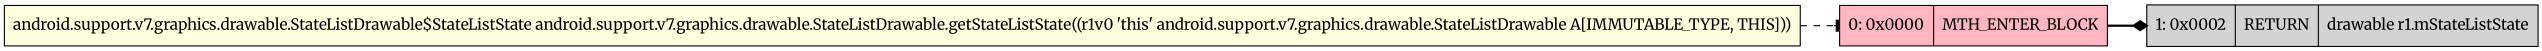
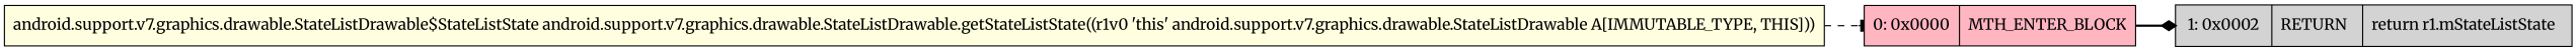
  digraph {
    rankdir=LR
    fontname=Merriweather
    node [shape=record style=filled fontname=Merriweather]
    edge [fontname=Merriweather]
    n1 [label="{0\:\ 0x0000|MTH_ENTER_BLOCK\l}" fillcolor=lightpink]
-   n2 [label="{1\:\ 0x0002|RETURN\l|drawable r1.mStateListState\l}" fillcolor=lightgrey]
+   n2 [label="{1\:\ 0x0002|RETURN\l|return r1.mStateListState\l}" fillcolor=lightgrey]
    n3 [label="{android.support.v7.graphics.drawable.StateListDrawable$StateListState android.support.v7.graphics.drawable.StateListDrawable.getStateListState((r1v0 'this' android.support.v7.graphics.drawable.StateListDrawable A[IMMUTABLE_TYPE, THIS])) }" fillcolor=lightyellow]
    n1 -> n2 [style=bold arrowhead=diamond]
    n3 -> n1 [style=dashed arrowhead=tee]
  }
